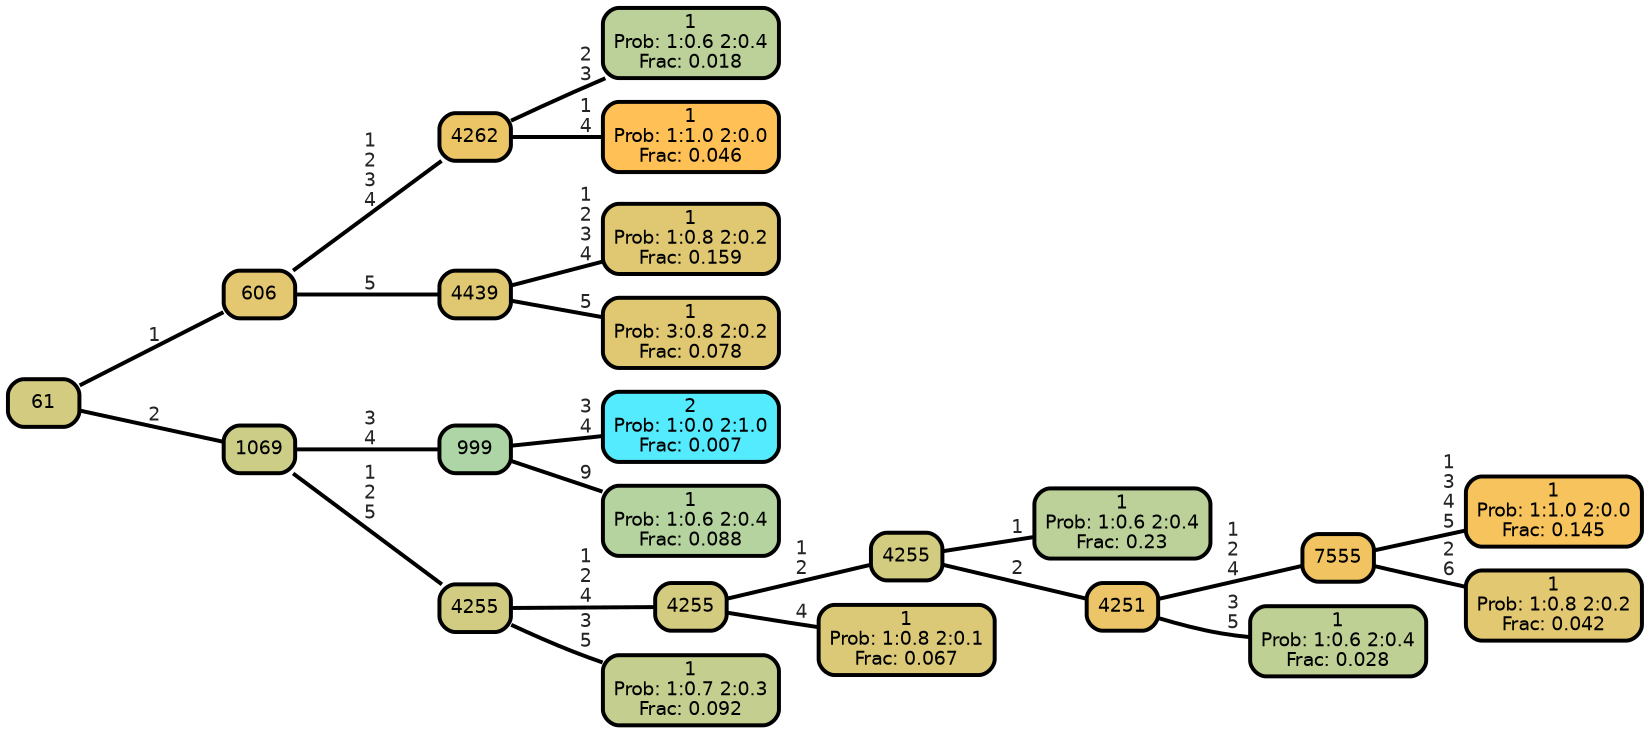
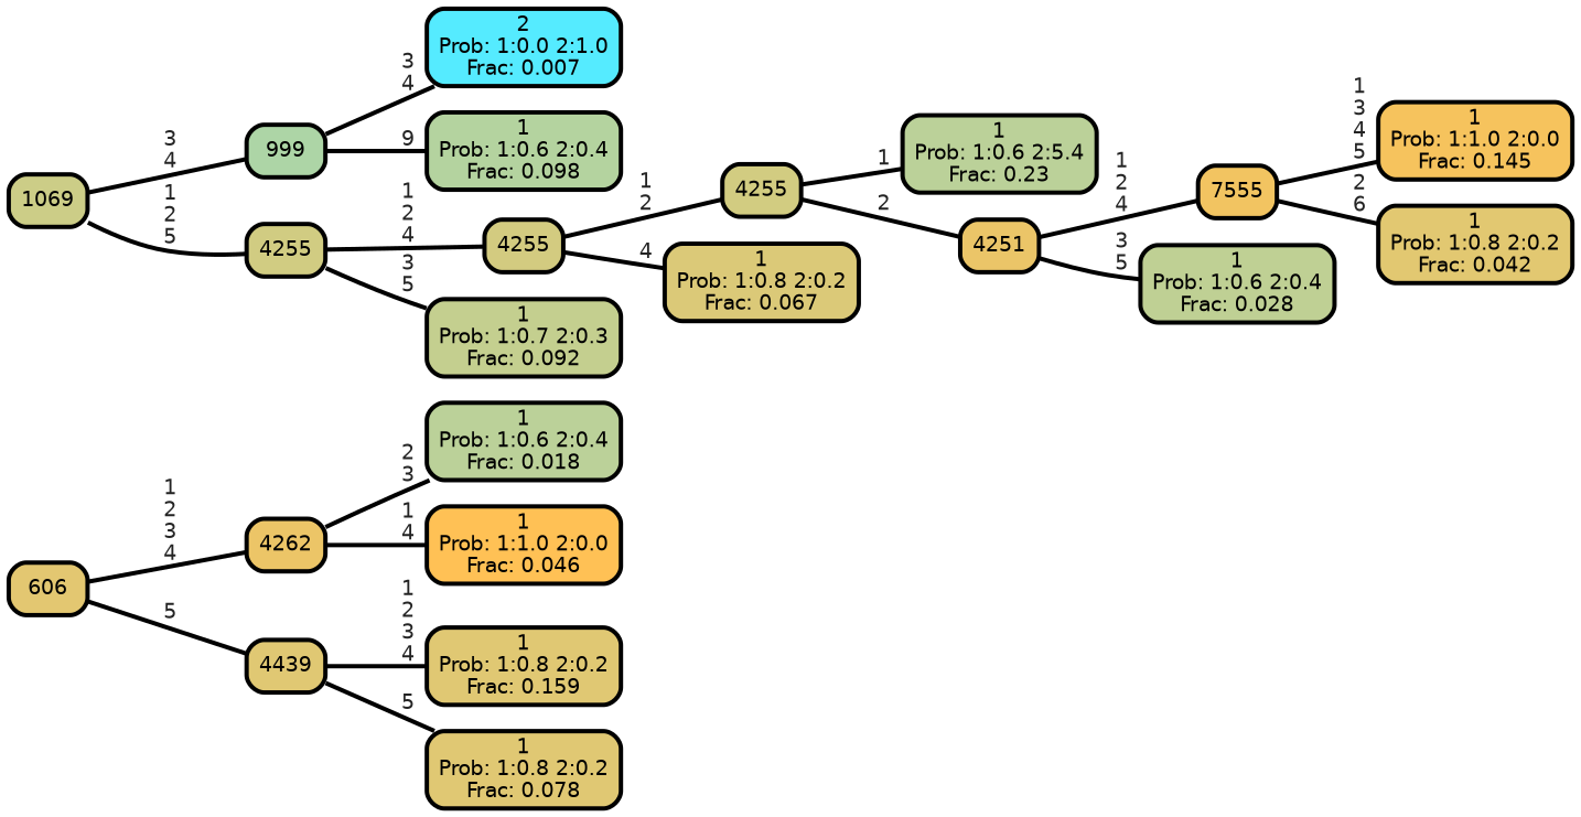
  graph {
    rankdir=LR
    ranksep="0 equally"
    splines=straight
    node [color=black fillcolor="#e0c873" fontcolor=black fontname=helvetica penwidth=3 shape=box style="filled, rounded"]
    edge [color=black fontcolor=grey14 fontname=helvetica fontweight=bold penwidth=3]
    n1 [fillcolor="#bbd199" label="1\nProb: 1:0.6 2:0.4\nFrac: 0.018"]
    n2 [fillcolor="#ecc567" label=4262]
    n3 [fillcolor="#ffc155" label="1\nProb: 1:1.0 2:0.0\nFrac: 0.046"]
    n4 [fillcolor="#e3c771" label=606]
    n5 [label=4439]
    n6 [label="1\nProb: 1:0.8 2:0.2\nFrac: 0.159"]
-   n7 [label="1\nProb: 3:0.8 2:0.2\nFrac: 0.078"]
-   n8 [fillcolor="#d3cb80" label=61]
+   n7 [label="1\nProb: 1:0.8 2:0.2\nFrac: 0.078"]
    n9 [fillcolor="#cccd87" label=1069]
    n10 [fillcolor="#add5a6" label=999]
    n11 [fillcolor="#d1cc82" label=4255]
    n12 [fillcolor="#55ebff" label="2\nProb: 1:0.0 2:1.0\nFrac: 0.007"]
-   n13 [fillcolor="#b4d39f" label="1\nProb: 1:0.6 2:0.4\nFrac: 0.088"]
+   n13 [fillcolor="#b4d39f" label="1\nProb: 1:0.6 2:0.4\nFrac: 0.098"]
    n14 [fillcolor="#d3cb80" label=4255]
    n15 [fillcolor="#c4cf8f" label="1\nProb: 1:0.7 2:0.3\nFrac: 0.092"]
-   n16 [fillcolor="#bbd199" label="1\nProb: 1:0.6 2:0.4\nFrac: 0.23"]
+   n16 [fillcolor="#bbd199" label="1\nProb: 1:0.6 2:5.4\nFrac: 0.23"]
    n17 [fillcolor="#d2cc81" label=4255]
    n18 [fillcolor="#ebc568" label=4251]
    n19 [fillcolor="#f2c461" label=7555]
    n20 [fillcolor="#bfd094" label="1\nProb: 1:0.6 2:0.4\nFrac: 0.028"]
    n21 [fillcolor="#f6c35d" label="1\nProb: 1:1.0 2:0.0\nFrac: 0.145"]
    n22 [fillcolor="#e2c871" label="1\nProb: 1:0.8 2:0.2\nFrac: 0.042"]
-   n23 [fillcolor="#dbc978" label="1\nProb: 1:0.8 2:0.1\nFrac: 0.067"]
+   n23 [fillcolor="#dbc978" label="1\nProb: 1:0.8 2:0.2\nFrac: 0.067"]
    subgraph sub_1 {
      rank=same
    }
    n2 -- n1 [label=" 2\n 3"]
    n2 -- n3 [label=" 1\n 4"]
    n4 -- n2 [label=" 1\n 2\n 3\n 4"]
    n4 -- n5 [label=" 5"]
    n5 -- n6 [label=" 1\n 2\n 3\n 4"]
    n5 -- n7 [label=" 5"]
-   n8 -- n4 [label=" 1"]
-   n8 -- n9 [label=" 2"]
    n9 -- n10 [label=" 3\n 4"]
    n9 -- n11 [label=" 1\n 2\n 5"]
    n10 -- n12 [label=" 3\n 4"]
    n10 -- n13 [label=" 9"]
    n11 -- n14 [label=" 1\n 2\n 4"]
    n11 -- n15 [label=" 3\n 5"]
    n14 -- n17 [label=" 1\n 2"]
    n14 -- n23 [label=" 4"]
    n17 -- n16 [label=" 1"]
    n17 -- n18 [label=" 2"]
    n18 -- n19 [label=" 1\n 2\n 4"]
    n18 -- n20 [label=" 3\n 5"]
    n19 -- n21 [label=" 1\n 3\n 4\n 5"]
    n19 -- n22 [label=" 2\n 6"]
  }
